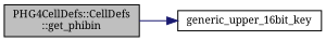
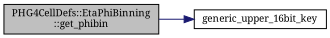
  digraph {
    rankdir=LR
    fontname="Noto Serif"
    node [color=black fontname="Noto Serif" fontsize=10 shape=record]
-   n1 [fillcolor=grey75 fontcolor=black height=0.2 label="PHG4CellDefs::CellDefs\l::get_phibin" style=filled width=0.4]
+   n1 [fillcolor=grey75 fontcolor=black height=0.2 label="PHG4CellDefs::EtaPhiBinning\l::get_phibin" style=filled width=0.4]
    n2 [height=0.2 label=generic_upper_16bit_key width=0.4]
    n1 -> n2 [color=midnightblue fontname="Noto Serif" fontsize=10 labelfontname=FreeSans labelfontsize=10 style=solid]
  }
